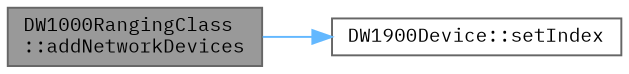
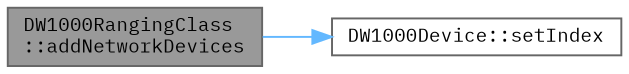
  digraph {
    rankdir=LR
    fontname="IBM Plex Mono"
    node [fontname="IBM Plex Mono" fontsize=10 shape=box style=filled]
    n1 [color=gray40 fillcolor=grey60 fontcolor=black height=0.2 label="DW1000RangingClass\l::addNetworkDevices" width=0.4]
-   n2 [color=grey40 fillcolor=white height=0.2 label="DW1900Device::setIndex" width=0.4]
+   n2 [color=grey40 fillcolor=white height=0.2 label="DW1000Device::setIndex" width=0.4]
    n1 -> n2 [color=steelblue1 fontname="IBM Plex Mono" fontsize=10 labelfontname=Helvetica labelfontsize=10 style=solid]
  }
